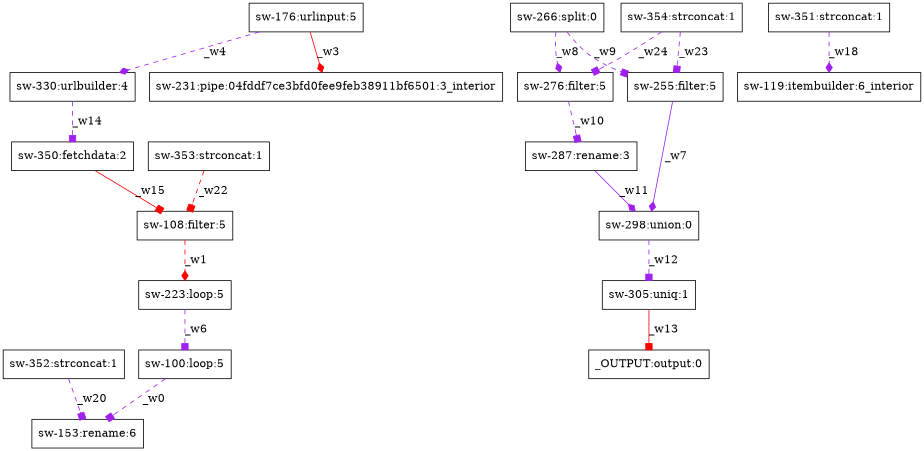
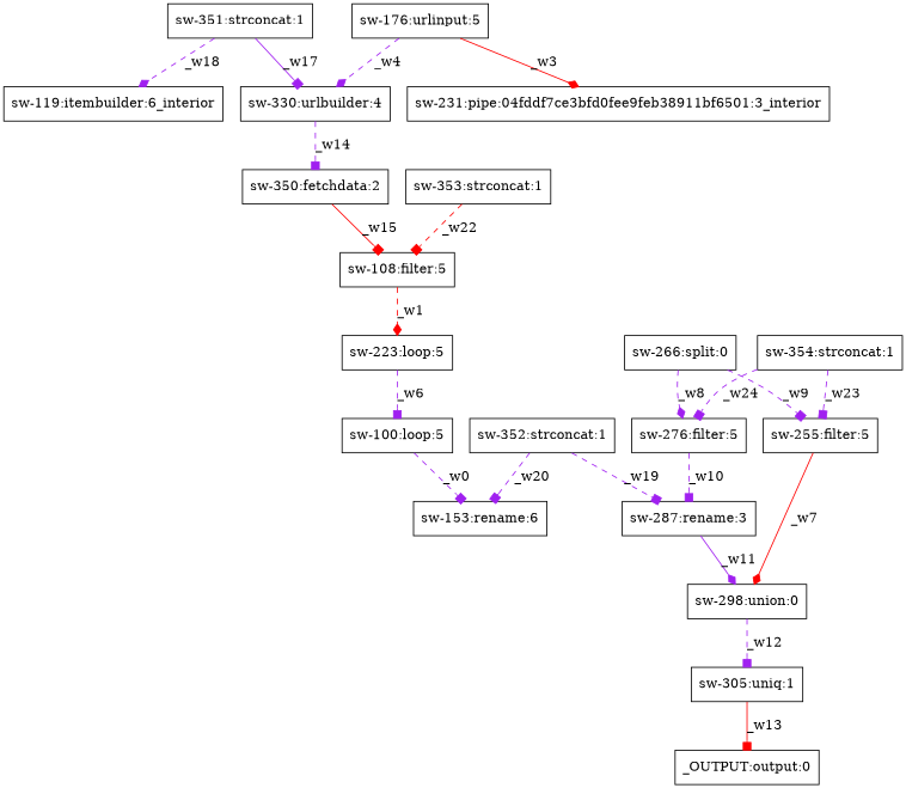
  digraph {
    node [shape=box]
    edge [arrowhead=box color=purple style=dashed]
    n1 [label="sw-352:strconcat:1"]
    n2 [label="sw-287:rename:3"]
    n3 [label="sw-153:rename:6"]
    n4 [label="sw-298:union:0"]
    n5 [label="sw-330:urlbuilder:4"]
    n6 [label="sw-350:fetchdata:2"]
    n7 [label="sw-108:filter:5"]
    n8 [label="_OUTPUT:output:0"]
    n9 [label="sw-305:uniq:1"]
    n10 [label="sw-266:split:0"]
    n11 [label="sw-255:filter:5"]
    n12 [label="sw-276:filter:5"]
    n13 [label="sw-119:itembuilder:6_interior"]
    n14 [label="sw-353:strconcat:1"]
    n15 [label="sw-223:loop:5"]
    n16 [label="sw-100:loop:5"]
    n17 [label="sw-231:pipe:04fddf7ce3bfd0fee9feb38911bf6501:3_interior"]
    n18 [label="sw-351:strconcat:1"]
    n19 [label="sw-176:urlinput:5"]
    n20 [label="sw-354:strconcat:1"]
+   n1 -> n2 [label=_w19]
    n1 -> n3 [label=_w20]
    n2 -> n4 [arrowhead=diamond label=_w11 style=solid]
    n4 -> n9 [label=_w12]
    n5 -> n6 [label=_w14]
    n6 -> n7 [color=red label=_w15 style=solid]
    n7 -> n15 [arrowhead=diamond color=red label=_w1]
    n9 -> n8 [color=red label=_w13 style=solid]
    n10 -> n11 [label=_w9]
    n10 -> n12 [arrowhead=diamond label=_w8]
-   n11 -> n4 [arrowhead=diamond label=_w7 style=solid]
+   n11 -> n4 [arrowhead=diamond color=red label=_w7 style=solid]
    n12 -> n2 [label=_w10]
    n14 -> n7 [color=red label=_w22]
    n15 -> n16 [label=_w6]
    n16 -> n3 [label=_w0]
+   n18 -> n5 [label=_w17 style=solid]
    n18 -> n13 [arrowhead=diamond label=_w18]
    n19 -> n5 [arrowhead=diamond label=_w4]
    n19 -> n17 [arrowhead=diamond color=red label=_w3 style=solid]
    n20 -> n11 [label=_w23]
    n20 -> n12 [label=_w24]
  }
